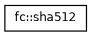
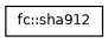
  digraph {
    rankdir=TB
-   n1 [color=black fillcolor=white fontname=Helvetica fontsize=10 height=0.2 label="fc::sha512" shape=record style=filled width=0.4]
+   n1 [color=black fillcolor=white fontname=Helvetica fontsize=10 height=0.2 label="fc::sha912" shape=record style=filled width=0.4]
  }
